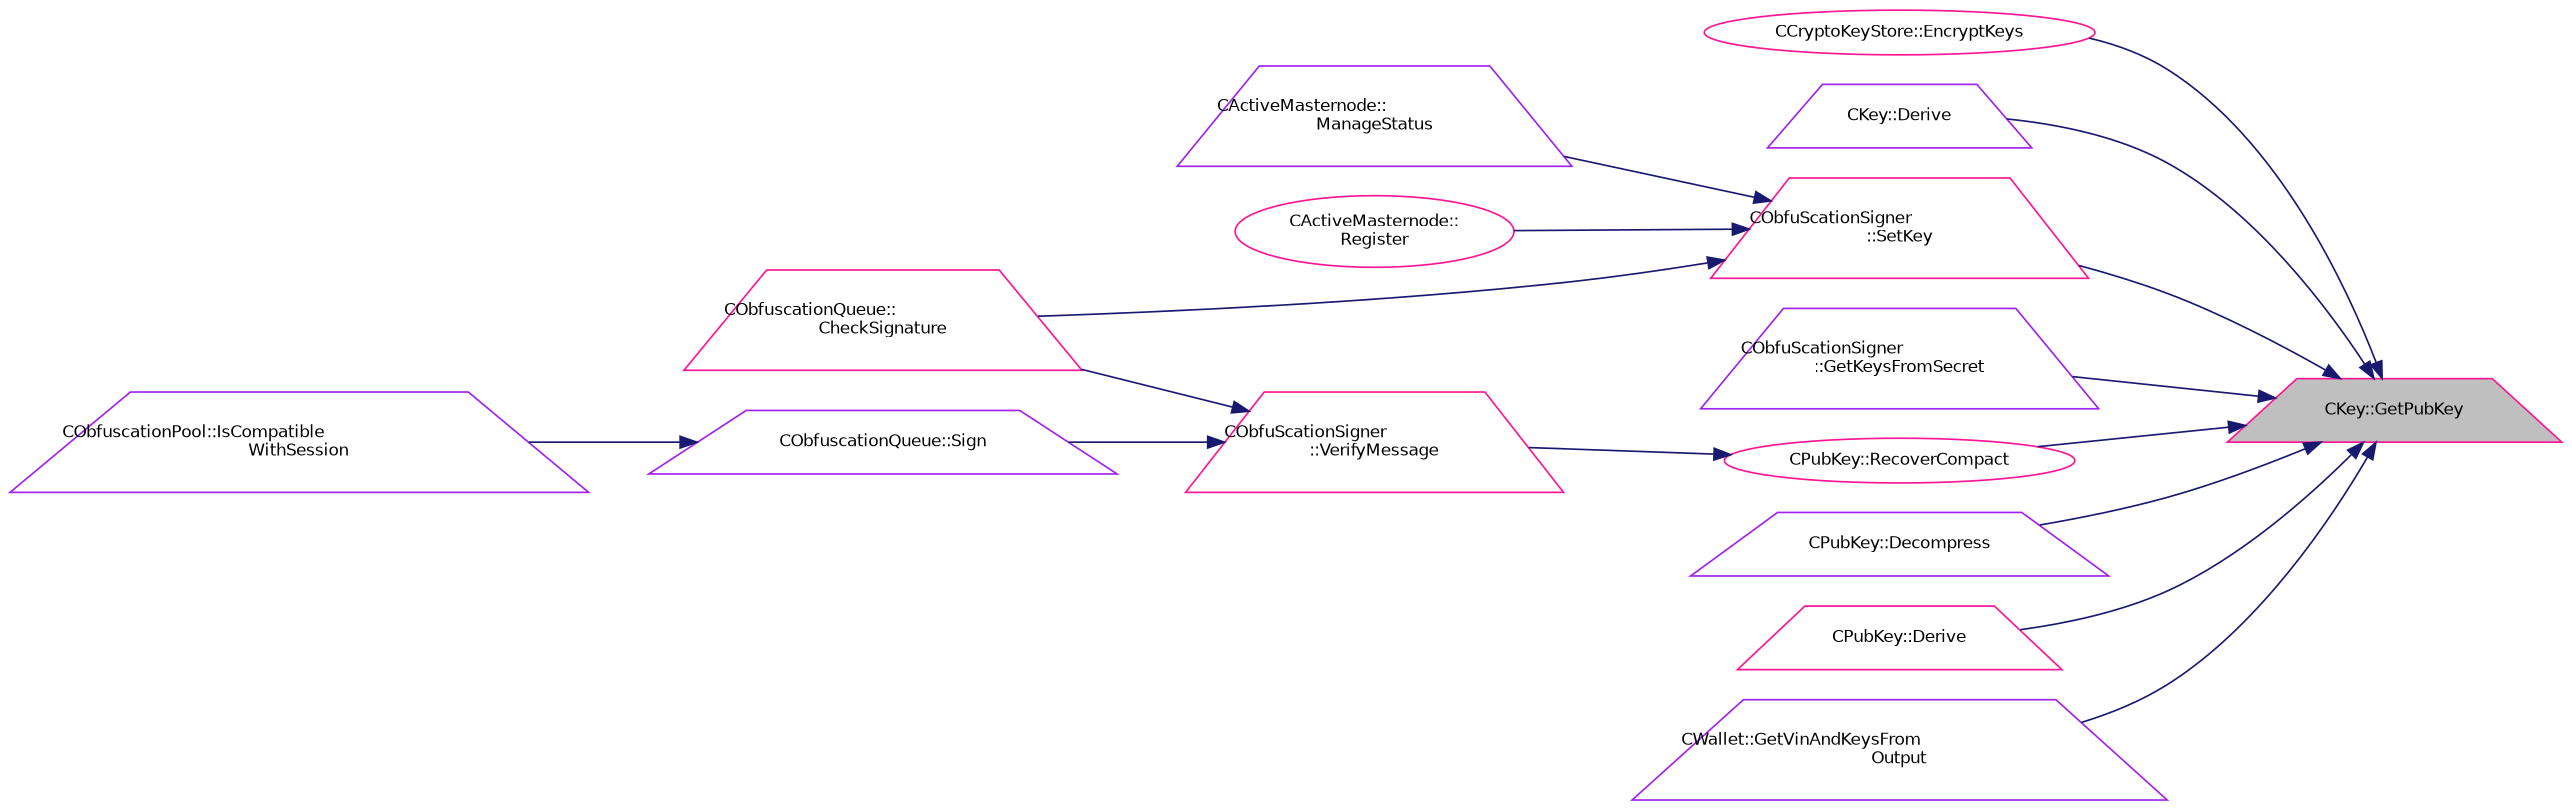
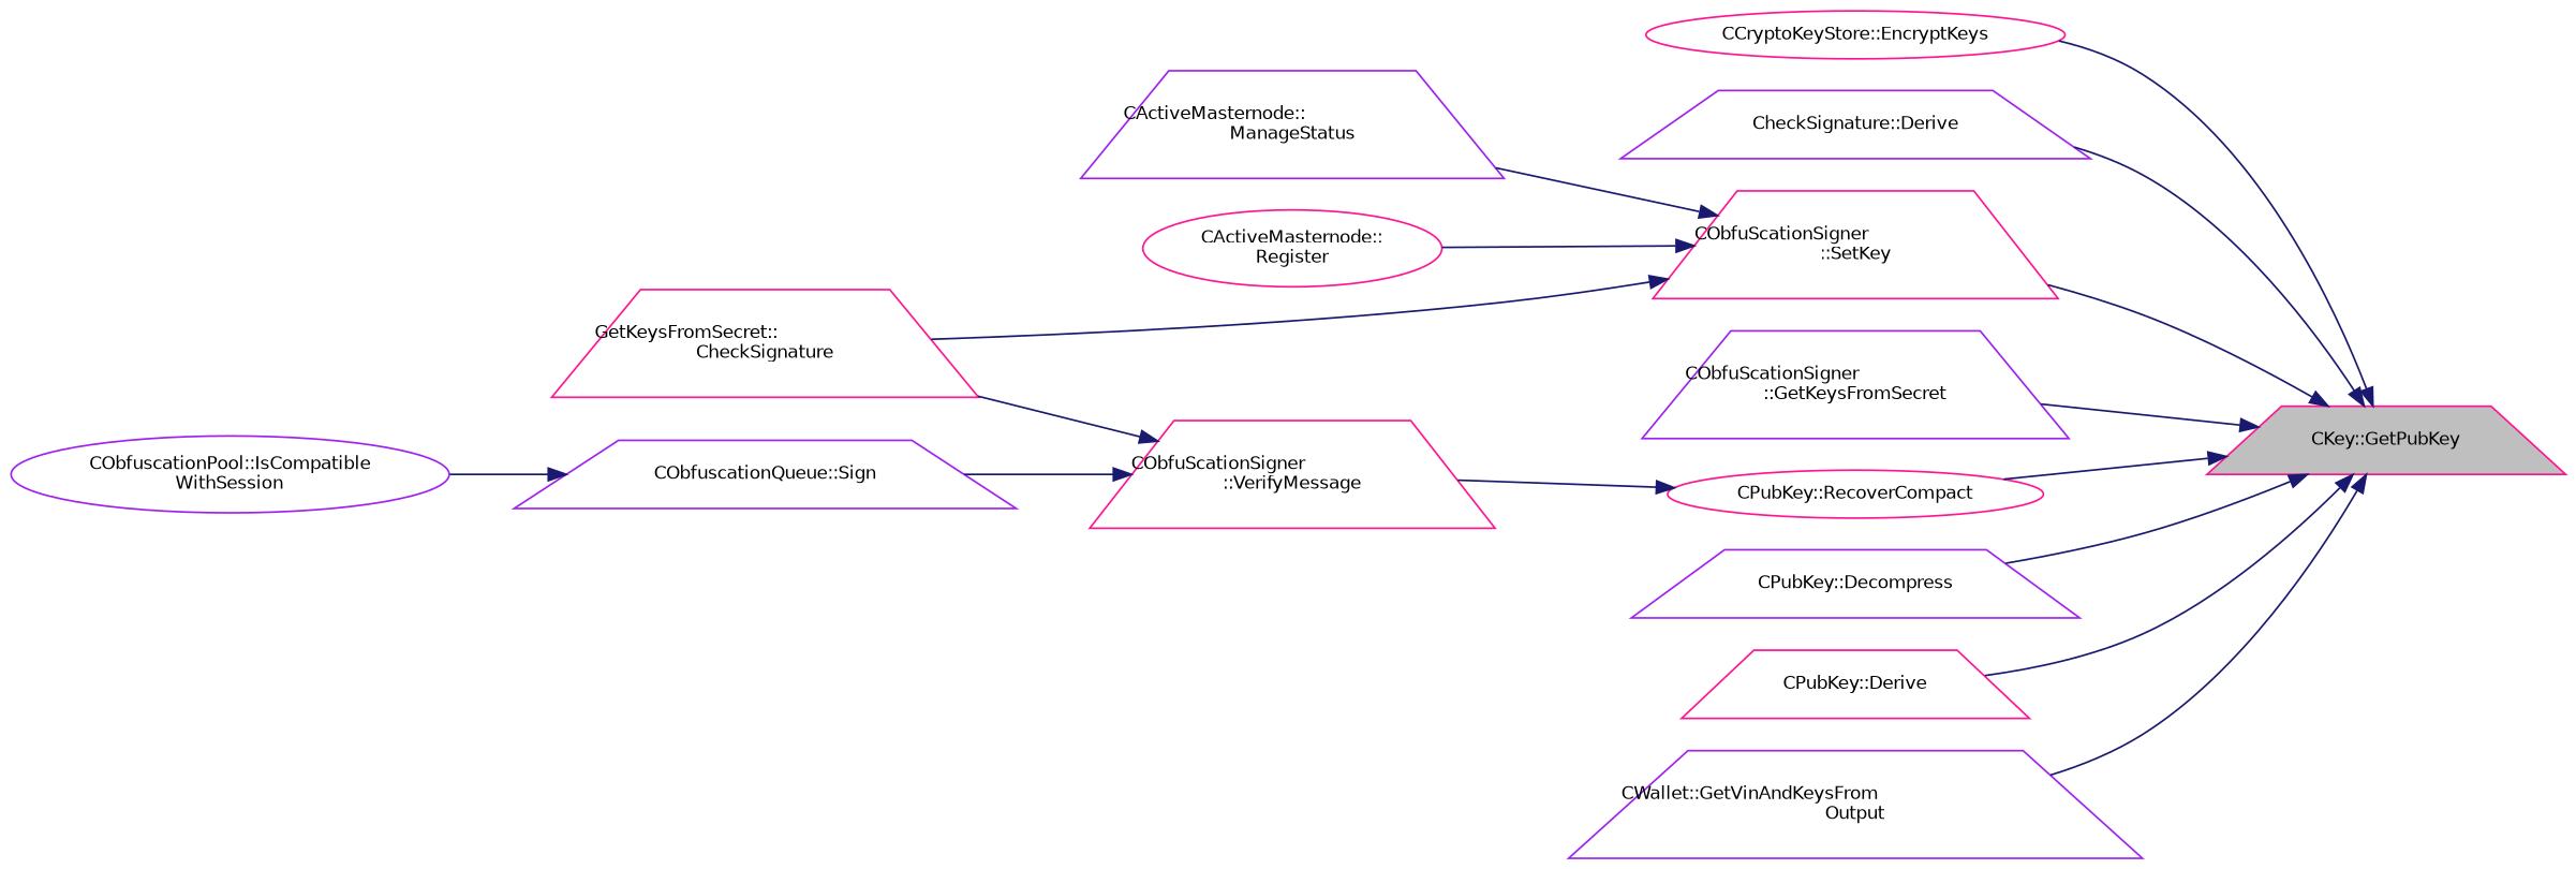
  digraph {
    rankdir=RL
    node [color=deeppink fillcolor=white fontname=Helvetica fontsize=10 shape=trapezium style=filled]
    edge [color=midnightblue dir=back fontname=Helvetica fontsize=10 labelfontname=Helvetica labelfontsize=10 style=solid]
    n1 [fillcolor=grey75 fontcolor=black height=0.2 label="CKey::GetPubKey" width=0.4]
    n2 [height=0.2 label="CCryptoKeyStore::EncryptKeys" shape=ellipse width=0.4]
-   n3 [color=purple height=0.2 label="CKey::Derive" width=0.4]
+   n3 [color=purple height=0.2 label="CheckSignature::Derive" width=0.4]
    n4 [height=0.2 label="CObfuScationSigner\l::SetKey" width=0.4]
    n5 [color=purple height=0.2 label="CObfuScationSigner\l::GetKeysFromSecret" width=0.4]
    n6 [height=0.2 label="CPubKey::RecoverCompact" shape=ellipse width=0.4]
    n7 [color=purple height=0.2 label="CPubKey::Decompress" width=0.4]
    n8 [height=0.2 label="CPubKey::Derive" width=0.4]
    n9 [color=purple height=0.2 label="CWallet::GetVinAndKeysFrom\lOutput" width=0.4]
    n10 [color=purple height=0.2 label="CActiveMasternode::\lManageStatus" width=0.4]
    n11 [height=0.2 label="CActiveMasternode::\lRegister" shape=ellipse width=0.4]
-   n12 [height=0.2 label="CObfuscationQueue::\lCheckSignature" width=0.4]
+   n12 [height=0.2 label="GetKeysFromSecret::\lCheckSignature" width=0.4]
    n13 [height=0.2 label="CObfuScationSigner\l::VerifyMessage" width=0.4]
    n14 [color=purple height=0.2 label="CObfuscationQueue::Sign" width=0.4]
-   n15 [color=purple height=0.2 label="CObfuscationPool::IsCompatible\lWithSession" width=0.4]
+   n15 [color=purple height=0.2 label="CObfuscationPool::IsCompatible\lWithSession" shape=ellipse width=0.4]
    n1 -> n2
    n1 -> n3
    n1 -> n4
    n1 -> n5
    n1 -> n6
    n1 -> n7
    n1 -> n8
    n1 -> n9
    n4 -> n10
    n4 -> n11
    n4 -> n12
    n6 -> n13
    n13 -> n12
    n13 -> n14
    n14 -> n15
  }
